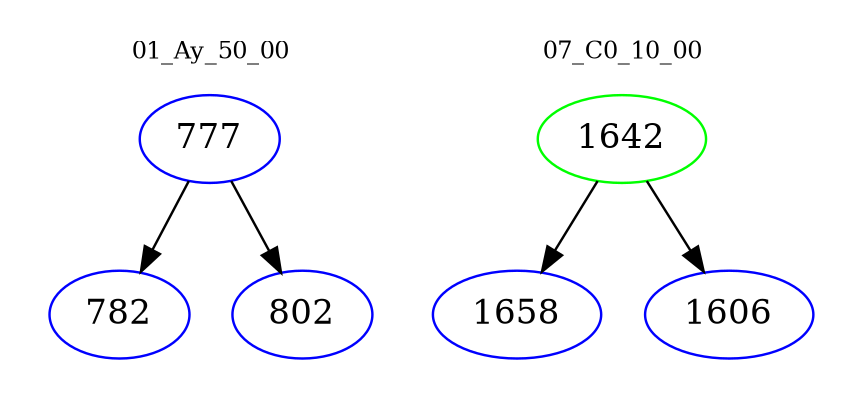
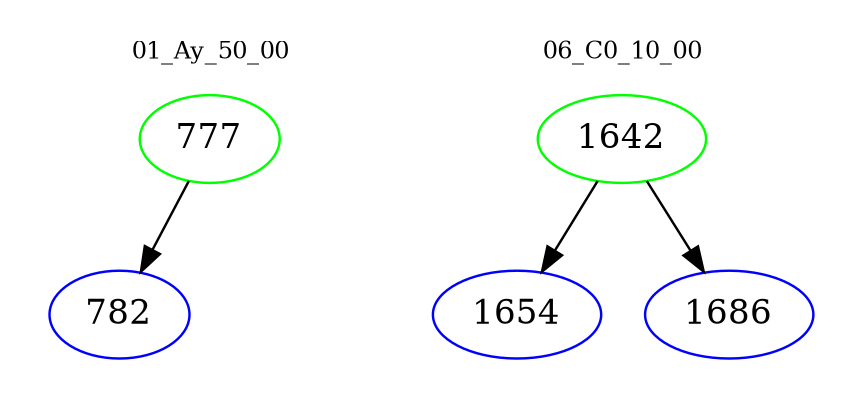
  digraph {
    node [color=blue]
    edge [color=black]
-   n1 [label=777]
+   n1 [color=green label=777]
    n2 [label=782]
-   n3 [label=802]
    n4 [color=green label=1642]
-   n5 [label=1658]
-   n6 [label=1606]
+   n5 [label=1654]
+   n6 [label=1686]
    subgraph cluster_1 {
      color=white
      fontsize=10
      label="01_Ay_50_00"
      n1
      n2
-     n3
    }
    subgraph cluster_2 {
      color=white
      fontsize=10
-     label="07_C0_10_00"
+     label="06_C0_10_00"
      n4
      n5
      n6
    }
    n1 -> n2
-   n1 -> n3
    n4 -> n5
    n4 -> n6
  }
